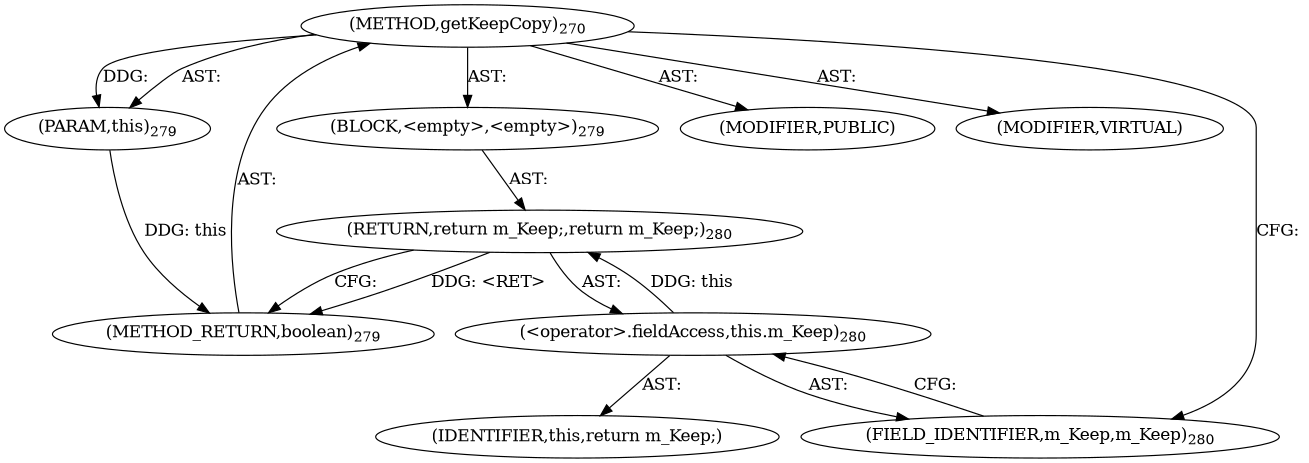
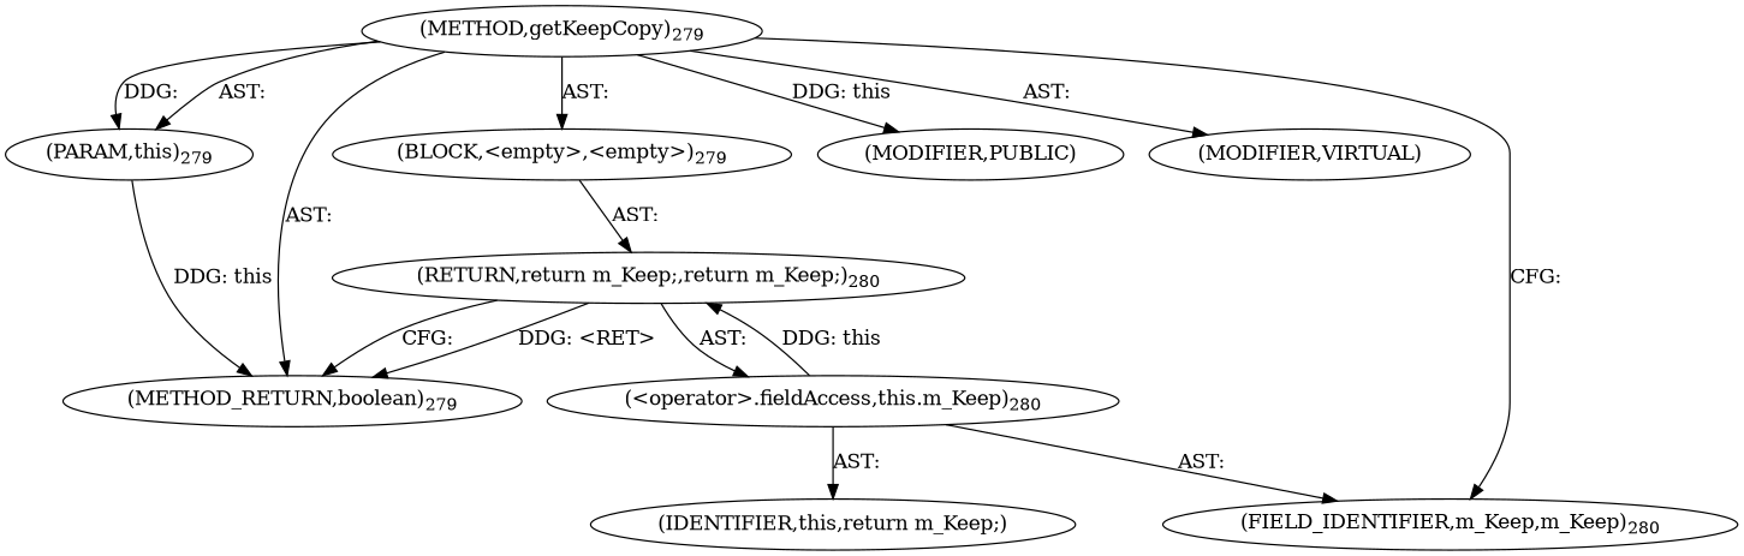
  digraph {
-   n1 [label=<(METHOD,getKeepCopy)<SUB>270</SUB>>]
+   n1 [label=<(METHOD,getKeepCopy)<SUB>279</SUB>>]
    n2 [label=<(PARAM,this)<SUB>279</SUB>>]
    n3 [label=<(BLOCK,&lt;empty&gt;,&lt;empty&gt;)<SUB>279</SUB>>]
    n4 [label=<(FIELD_IDENTIFIER,m_Keep,m_Keep)<SUB>280</SUB>>]
    n5 [label=<(MODIFIER,PUBLIC)>]
    n6 [label=<(MODIFIER,VIRTUAL)>]
    n7 [label=<(METHOD_RETURN,boolean)<SUB>279</SUB>>]
    n8 [label=<(RETURN,return m_Keep;,return m_Keep;)<SUB>280</SUB>>]
    n9 [label=<(&lt;operator&gt;.fieldAccess,this.m_Keep)<SUB>280</SUB>>]
    n10 [label=<(IDENTIFIER,this,return m_Keep;)>]
    n1 -> n2 [label="AST: "]
    n1 -> n2 [label="DDG: "]
    n1 -> n3 [label="AST: "]
    n1 -> n4 [label="CFG: "]
-   n1 -> n5 [label="AST: "]
+   n1 -> n5 [label="DDG: this"]
    n1 -> n6 [label="AST: "]
-   n7 -> n1 [label="AST: "]
+   n1 -> n7 [label="AST: "]
    n2 -> n7 [label="DDG: this"]
    n3 -> n8 [label="AST: "]
-   n4 -> n9 [label="CFG: "]
    n8 -> n7 [label="CFG: "]
    n8 -> n7 [label="DDG: &lt;RET&gt;"]
    n8 -> n9 [label="AST: "]
    n9 -> n4 [label="AST: "]
    n9 -> n8 [label="DDG: this"]
    n9 -> n10 [label="AST: "]
  }
